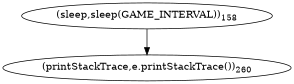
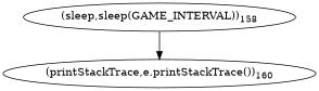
  digraph {
    n1 [label=<(sleep,sleep(GAME_INTERVAL))<SUB>158</SUB>>]
-   n2 [label=<(printStackTrace,e.printStackTrace())<SUB>260</SUB>>]
+   n2 [label=<(printStackTrace,e.printStackTrace())<SUB>160</SUB>>]
    n1 -> n2
  }
